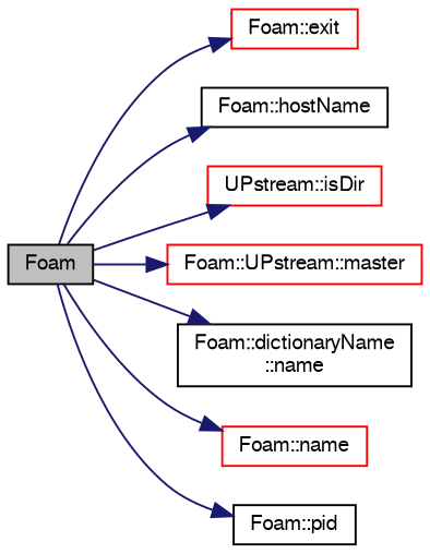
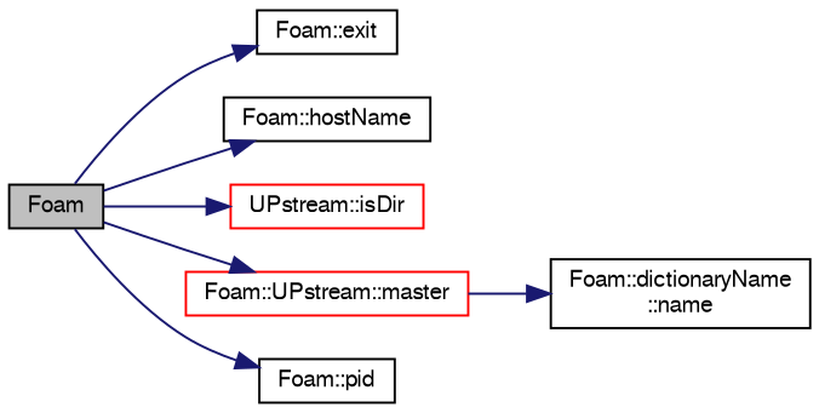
  digraph {
    rankdir=LR
    node [color=black fontname=FreeSans fontsize=10 shape=record]
    edge [color=midnightblue fontname=FreeSans fontsize=10 labelfontname=FreeSans labelfontsize=10 style=solid]
    n1 [fillcolor=grey75 fontcolor=black height=0.2 label=Foam style=filled width=0.4]
-   n2 [color=red height=0.2 label="Foam::exit" width=0.4]
+   n2 [height=0.2 label="Foam::exit" width=0.4]
    n3 [height=0.2 label="Foam::hostName" width=0.4]
    n4 [color=red height=0.2 label="UPstream::isDir" width=0.4]
    n5 [color=red height=0.2 label="Foam::UPstream::master" width=0.4]
    n6 [height=0.2 label="Foam::dictionaryName\l::name" width=0.4]
-   n7 [color=red height=0.2 label="Foam::name" width=0.4]
    n8 [height=0.2 label="Foam::pid" width=0.4]
    n1 -> n2
    n1 -> n3
    n1 -> n4
    n1 -> n5
-   n1 -> n6
-   n1 -> n7
+   n5 -> n6
    n1 -> n8
  }
